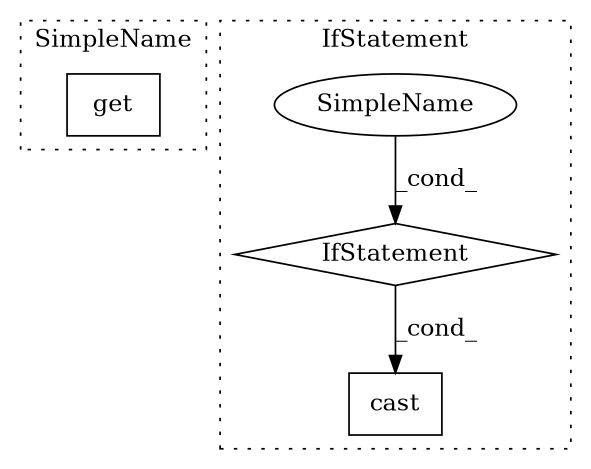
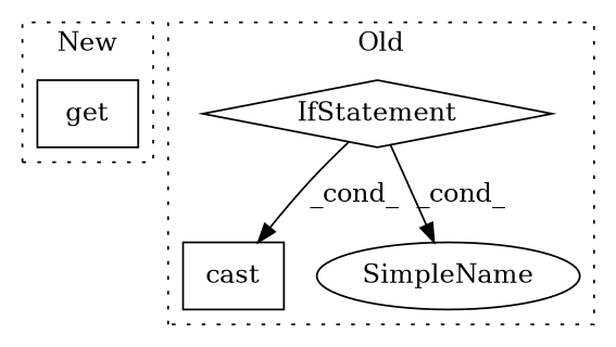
  digraph {
    node [a=32 shape=box]
    n1 [l="4,1" label=get s="1673,1691"]
    n2 [l="5,1" label=cast s="1544,1559"]
    n3 [a=25 l="4,2" label=IfStatement s="1405,1422" shape=diamond]
    n4 [a=42 label=SimpleName shape=ellipse]
    subgraph cluster_1 {
-     label=SimpleName
+     label=New
      style=dotted
      n1
    }
    subgraph cluster_2 {
-     label=IfStatement
+     label=Old
      style=dotted
      n2
      n3
      n4
    }
    n3 -> n2 [label=_cond_]
-   n4 -> n3 [label=_cond_]
+   n3 -> n4 [label=_cond_]
  }
